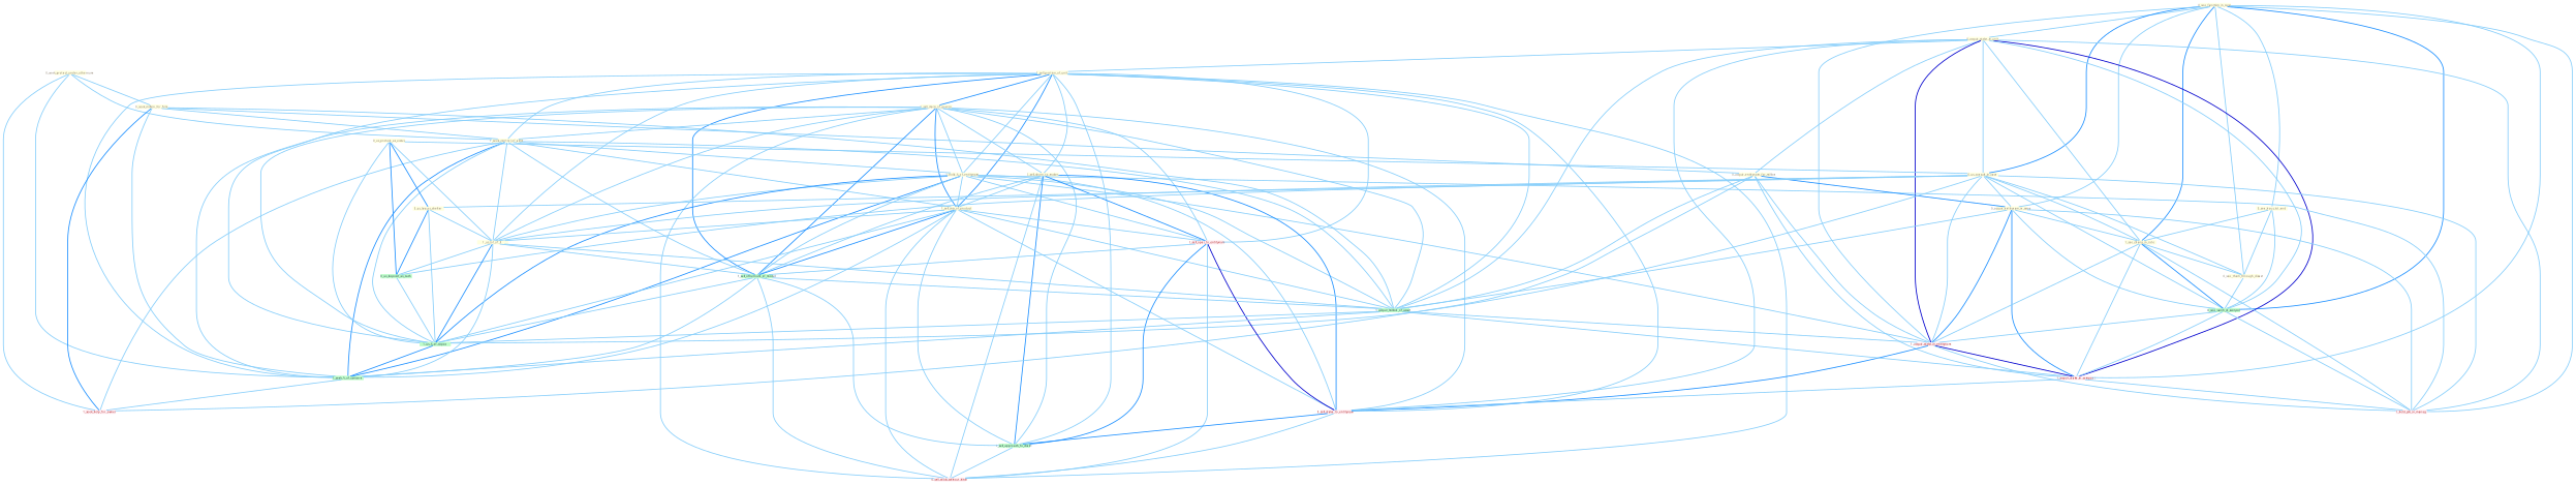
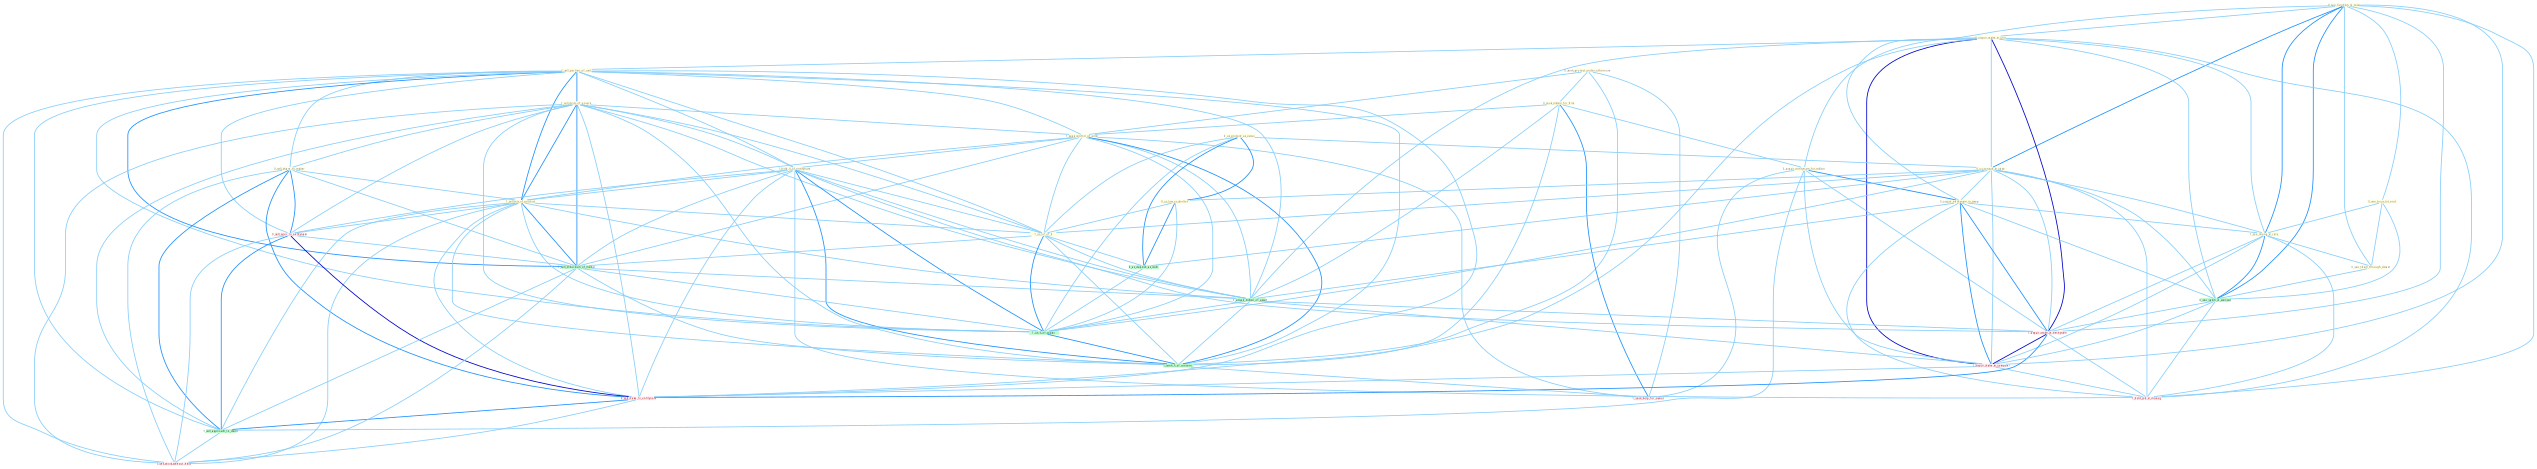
  graph {
    fontname="Roboto Condensed"
    node [color="#ffffe0" fixedsize=true fontcolor="#8b7d6b" fontname="Roboto Condensed" fontsize=4 shape=polygon style=filled]
    edge [color="#87cefa" fontname="Roboto Condensed" w=1]
    "0_see_function_in_case " [height=.06 width=.5]
    "0_acquir_stake_in_unit " [height=.06 width=.5]
    "0_seek_protect_under_othernum " [height=.06 width=.5]
    "1_sell_portion_of_unit " [height=.06 width=.5]
    n5 [height=.06 label="0_see_hous_lot_end" width=.5]
    "0_seek_million_for_firm " [height=.06 width=.5]
    "1_sell_decis_of_govern " [height=.06 width=.5]
    "1_seek_control_of_airlin " [height=.06 width=.5]
    "0_us_protest_as_excus " [height=.06 width=.5]
    "1_hold_%_of_entitynam " [height=.06 width=.5]
    "0_sell_share_to_maker " [height=.06 width=.5]
    "0_acquir_entitynam_for_million " [height=.06 width=.5]
    "1_sell_mix_of_product " [height=.06 width=.5]
    "0_us_consult_in_case " [height=.06 width=.5]
    "0_acquir_entitynam_in_swap " [height=.06 width=.5]
    "1_see_chang_in_rate " [height=.06 width=.5]
    "0_us_law_as_shelter " [height=.06 width=.5]
    "0_see_them_through_disast " [height=.06 width=.5]
    "1_us_lot_of_it " [height=.06 width=.5]
    "0_sell_oper_to_entitynam " [color="#fff0f5" fontcolor="#b22222" height=.06 width=.5]
    "1_acquir_stake_in_entitynam " [color="#fff0f5" fontcolor="#b22222" height=.06 width=.5]
    "1_acquir_stake_in_compani " [color="#fff0f5" fontcolor="#b22222" height=.06 width=.5]
    "0_sell_stake_to_entitynam " [color="#fff0f5" fontcolor="#b22222" height=.06 width=.5]
    "1_hold_job_in_manag " [color="#fff0f5" fontcolor="#b22222" height=.06 width=.5]
    "0_sell_stock_without_hitch " [color="#fff0f5" fontcolor="#b22222" height=.06 width=.5]
    "1_seek_help_for_owner " [color="#fff0f5" fontcolor="#b22222" height=.06 width=.5]
    "0_see_vaniti_in_everyon " [color="#BDFCC9" fontcolor="#2f4f4f" height=.06 width=.5]
    "1_acquir_million_of_asset " [color="#BDFCC9" fontcolor="#2f4f4f" height=.06 width=.5]
    "1_seek_%_of_concern " [color="#BDFCC9" fontcolor="#2f4f4f" height=.06 width=.5]
    "1_sell_othernum_of_model " [color="#BDFCC9" fontcolor="#2f4f4f" height=.06 width=.5]
    "1_us_%_of_capac " [color="#BDFCC9" fontcolor="#2f4f4f" height=.06 width=.5]
    "1_sell_approach_to_client " [color="#BDFCC9" fontcolor="#2f4f4f" height=.06 width=.5]
    "0_us_deposit_as_cach " [color="#BDFCC9" fontcolor="#2f4f4f" height=.06 width=.5]
    subgraph sub_1 {
      "0_see_function_in_case "
      "0_acquir_stake_in_unit "
      "0_seek_protect_under_othernum "
      "1_sell_portion_of_unit "
      n5
      "0_seek_million_for_firm "
      "1_sell_decis_of_govern "
      "1_seek_control_of_airlin "
      "0_us_protest_as_excus "
      "1_hold_%_of_entitynam "
      "0_sell_share_to_maker "
      "0_acquir_entitynam_for_million "
      "1_sell_mix_of_product "
      "0_us_consult_in_case "
      "0_acquir_entitynam_in_swap "
      "1_see_chang_in_rate "
      "0_us_law_as_shelter "
      "0_see_them_through_disast "
      "1_us_lot_of_it "
    }
    subgraph sub_2 {
      "0_sell_oper_to_entitynam "
      "1_acquir_stake_in_entitynam "
      "1_acquir_stake_in_compani "
      "0_sell_stake_to_entitynam "
      "1_hold_job_in_manag "
      "0_sell_stock_without_hitch "
      "1_seek_help_for_owner "
    }
    "0_see_function_in_case " -- "0_acquir_stake_in_unit "
    "0_see_function_in_case " -- n5
    "0_see_function_in_case " -- "0_us_consult_in_case " [color="#1e90ff" w=2]
    "0_see_function_in_case " -- "0_acquir_entitynam_in_swap "
    "0_see_function_in_case " -- "1_see_chang_in_rate " [color="#1e90ff" w=2]
    "0_see_function_in_case " -- "0_see_them_through_disast "
    "0_see_function_in_case " -- "1_acquir_stake_in_entitynam "
    "0_see_function_in_case " -- "1_acquir_stake_in_compani "
    "0_see_function_in_case " -- "1_hold_job_in_manag "
    "0_see_function_in_case " -- "0_see_vaniti_in_everyon " [color="#1e90ff" w=2]
    "0_acquir_stake_in_unit " -- "1_sell_portion_of_unit "
    "0_acquir_stake_in_unit " -- "0_acquir_entitynam_for_million "
    "0_acquir_stake_in_unit " -- "0_us_consult_in_case "
    "0_acquir_stake_in_unit " -- "1_see_chang_in_rate "
    "0_acquir_stake_in_unit " -- "1_acquir_stake_in_entitynam " [color="#0000cd" w=3]
    "0_acquir_stake_in_unit " -- "1_acquir_stake_in_compani " [color="#0000cd" w=3]
    "0_acquir_stake_in_unit " -- "0_sell_stake_to_entitynam "
    "0_acquir_stake_in_unit " -- "1_hold_job_in_manag "
    "0_acquir_stake_in_unit " -- "0_see_vaniti_in_everyon "
    "0_acquir_stake_in_unit " -- "1_acquir_million_of_asset "
    "0_seek_protect_under_othernum " -- "0_seek_million_for_firm "
    "0_seek_protect_under_othernum " -- "1_seek_control_of_airlin "
    "0_seek_protect_under_othernum " -- "1_seek_help_for_owner "
    "0_seek_protect_under_othernum " -- "1_seek_%_of_concern "
    "1_sell_portion_of_unit " -- "1_sell_decis_of_govern " [color="#1e90ff" w=2]
    "1_sell_portion_of_unit " -- "1_seek_control_of_airlin "
    "1_sell_portion_of_unit " -- "1_hold_%_of_entitynam "
    "1_sell_portion_of_unit " -- "0_sell_share_to_maker "
    "1_sell_portion_of_unit " -- "1_sell_mix_of_product " [color="#1e90ff" w=2]
    "1_sell_portion_of_unit " -- "1_us_lot_of_it "
    "1_sell_portion_of_unit " -- "0_sell_oper_to_entitynam "
    "1_sell_portion_of_unit " -- "0_sell_stake_to_entitynam "
    "1_sell_portion_of_unit " -- "0_sell_stock_without_hitch "
    "1_sell_portion_of_unit " -- "1_acquir_million_of_asset "
    "1_sell_portion_of_unit " -- "1_seek_%_of_concern "
    "1_sell_portion_of_unit " -- "1_sell_othernum_of_model " [color="#1e90ff" w=2]
    "1_sell_portion_of_unit " -- "1_us_%_of_capac "
    "1_sell_portion_of_unit " -- "1_sell_approach_to_client "
    n5 -- "1_see_chang_in_rate "
    n5 -- "0_see_them_through_disast "
    n5 -- "0_see_vaniti_in_everyon "
    "0_seek_million_for_firm " -- "1_seek_control_of_airlin "
    "0_seek_million_for_firm " -- "0_acquir_entitynam_for_million "
    "0_seek_million_for_firm " -- "1_seek_help_for_owner " [color="#1e90ff" w=2]
    "0_seek_million_for_firm " -- "1_acquir_million_of_asset "
    "0_seek_million_for_firm " -- "1_seek_%_of_concern "
    "1_sell_decis_of_govern " -- "1_seek_control_of_airlin "
    "1_sell_decis_of_govern " -- "1_hold_%_of_entitynam "
    "1_sell_decis_of_govern " -- "0_sell_share_to_maker "
    "1_sell_decis_of_govern " -- "1_sell_mix_of_product " [color="#1e90ff" w=2]
    "1_sell_decis_of_govern " -- "1_us_lot_of_it "
    "1_sell_decis_of_govern " -- "0_sell_oper_to_entitynam "
    "1_sell_decis_of_govern " -- "0_sell_stake_to_entitynam "
    "1_sell_decis_of_govern " -- "0_sell_stock_without_hitch "
    "1_sell_decis_of_govern " -- "1_acquir_million_of_asset "
    "1_sell_decis_of_govern " -- "1_seek_%_of_concern "
    "1_sell_decis_of_govern " -- "1_sell_othernum_of_model " [color="#1e90ff" w=2]
    "1_sell_decis_of_govern " -- "1_us_%_of_capac "
    "1_sell_decis_of_govern " -- "1_sell_approach_to_client "
    "1_seek_control_of_airlin " -- "1_hold_%_of_entitynam "
    "1_seek_control_of_airlin " -- "1_sell_mix_of_product "
    "1_seek_control_of_airlin " -- "1_us_lot_of_it "
    "1_seek_control_of_airlin " -- "1_seek_help_for_owner "
    "1_seek_control_of_airlin " -- "1_acquir_million_of_asset "
    "1_seek_control_of_airlin " -- "1_seek_%_of_concern " [color="#1e90ff" w=2]
    "1_seek_control_of_airlin " -- "1_sell_othernum_of_model "
    "1_seek_control_of_airlin " -- "1_us_%_of_capac "
    "0_us_protest_as_excus " -- "0_us_consult_in_case "
    "0_us_protest_as_excus " -- "0_us_law_as_shelter " [color="#1e90ff" w=2]
    "0_us_protest_as_excus " -- "1_us_lot_of_it "
    "0_us_protest_as_excus " -- "1_us_%_of_capac "
    "0_us_protest_as_excus " -- "0_us_deposit_as_cach " [color="#1e90ff" w=2]
    "1_hold_%_of_entitynam " -- "1_sell_mix_of_product "
    "1_hold_%_of_entitynam " -- "1_us_lot_of_it "
    "1_hold_%_of_entitynam " -- "0_sell_oper_to_entitynam "
    "1_hold_%_of_entitynam " -- "1_acquir_stake_in_entitynam "
    "1_hold_%_of_entitynam " -- "0_sell_stake_to_entitynam "
    "1_hold_%_of_entitynam " -- "1_hold_job_in_manag "
    "1_hold_%_of_entitynam " -- "1_acquir_million_of_asset "
    "1_hold_%_of_entitynam " -- "1_seek_%_of_concern " [color="#1e90ff" w=2]
    "1_hold_%_of_entitynam " -- "1_sell_othernum_of_model "
    "1_hold_%_of_entitynam " -- "1_us_%_of_capac " [color="#1e90ff" w=2]
    "0_sell_share_to_maker " -- "1_sell_mix_of_product "
    "0_sell_share_to_maker " -- "0_sell_oper_to_entitynam " [color="#1e90ff" w=2]
    "0_sell_share_to_maker " -- "0_sell_stake_to_entitynam " [color="#1e90ff" w=2]
    "0_sell_share_to_maker " -- "0_sell_stock_without_hitch "
    "0_sell_share_to_maker " -- "1_sell_othernum_of_model "
    "0_sell_share_to_maker " -- "1_sell_approach_to_client " [color="#1e90ff" w=2]
    "0_acquir_entitynam_for_million " -- "0_acquir_entitynam_in_swap " [color="#1e90ff" w=2]
    "0_acquir_entitynam_for_million " -- "1_acquir_stake_in_entitynam "
    "0_acquir_entitynam_for_million " -- "1_acquir_stake_in_compani "
    "0_acquir_entitynam_for_million " -- "1_seek_help_for_owner "
-   "0_acquir_entitynam_for_million " -- "1_acquir_million_of_asset "
+   "0_acquir_entitynam_for_million " -- "1_sell_approach_to_client "
    "1_sell_mix_of_product " -- "1_us_lot_of_it "
    "1_sell_mix_of_product " -- "0_sell_oper_to_entitynam "
    "1_sell_mix_of_product " -- "0_sell_stake_to_entitynam "
    "1_sell_mix_of_product " -- "0_sell_stock_without_hitch "
    "1_sell_mix_of_product " -- "1_acquir_million_of_asset "
    "1_sell_mix_of_product " -- "1_seek_%_of_concern "
    "1_sell_mix_of_product " -- "1_sell_othernum_of_model " [color="#1e90ff" w=2]
    "1_sell_mix_of_product " -- "1_us_%_of_capac "
    "1_sell_mix_of_product " -- "1_sell_approach_to_client "
    "0_us_consult_in_case " -- "0_acquir_entitynam_in_swap "
    "0_us_consult_in_case " -- "1_see_chang_in_rate "
    "0_us_consult_in_case " -- "0_us_law_as_shelter "
    "0_us_consult_in_case " -- "1_us_lot_of_it "
    "0_us_consult_in_case " -- "1_acquir_stake_in_entitynam "
-   "0_us_consult_in_case " -- "0_see_them_through_disast "
+   "0_us_consult_in_case " -- "1_acquir_stake_in_compani "
    "0_us_consult_in_case " -- "1_hold_job_in_manag "
    "0_us_consult_in_case " -- "0_see_vaniti_in_everyon "
    "0_us_consult_in_case " -- "1_us_%_of_capac "
    "0_us_consult_in_case " -- "0_us_deposit_as_cach "
    "0_acquir_entitynam_in_swap " -- "1_see_chang_in_rate "
    "0_acquir_entitynam_in_swap " -- "1_acquir_stake_in_entitynam " [color="#1e90ff" w=2]
    "0_acquir_entitynam_in_swap " -- "1_acquir_stake_in_compani " [color="#1e90ff" w=2]
    "0_acquir_entitynam_in_swap " -- "1_hold_job_in_manag "
    "0_acquir_entitynam_in_swap " -- "0_see_vaniti_in_everyon "
    "0_acquir_entitynam_in_swap " -- "1_acquir_million_of_asset "
    "1_see_chang_in_rate " -- "0_see_them_through_disast "
    "1_see_chang_in_rate " -- "1_acquir_stake_in_entitynam "
    "1_see_chang_in_rate " -- "1_acquir_stake_in_compani "
    "1_see_chang_in_rate " -- "1_hold_job_in_manag "
    "1_see_chang_in_rate " -- "0_see_vaniti_in_everyon " [color="#1e90ff" w=2]
    "0_us_law_as_shelter " -- "1_us_lot_of_it "
    "0_us_law_as_shelter " -- "1_us_%_of_capac "
    "0_us_law_as_shelter " -- "0_us_deposit_as_cach " [color="#1e90ff" w=2]
    "0_see_them_through_disast " -- "0_see_vaniti_in_everyon "
    "1_us_lot_of_it " -- "1_acquir_million_of_asset "
    "1_us_lot_of_it " -- "1_seek_%_of_concern "
    "1_us_lot_of_it " -- "1_sell_othernum_of_model "
    "1_us_lot_of_it " -- "1_us_%_of_capac " [color="#1e90ff" w=2]
    "1_us_lot_of_it " -- "0_us_deposit_as_cach "
    "0_sell_oper_to_entitynam " -- "0_sell_stake_to_entitynam " [color="#0000cd" w=3]
    "0_sell_oper_to_entitynam " -- "0_sell_stock_without_hitch "
    "0_sell_oper_to_entitynam " -- "1_sell_othernum_of_model "
    "0_sell_oper_to_entitynam " -- "1_sell_approach_to_client " [color="#1e90ff" w=2]
    "1_acquir_stake_in_entitynam " -- "1_acquir_stake_in_compani " [color="#0000cd" w=3]
    "1_acquir_stake_in_entitynam " -- "0_sell_stake_to_entitynam " [color="#1e90ff" w=2]
    "1_acquir_stake_in_entitynam " -- "1_hold_job_in_manag "
    "1_acquir_stake_in_compani " -- "0_sell_stake_to_entitynam "
    "1_acquir_stake_in_compani " -- "1_hold_job_in_manag "
    "0_sell_stake_to_entitynam " -- "0_sell_stock_without_hitch "
    "0_sell_stake_to_entitynam " -- "1_sell_approach_to_client " [color="#1e90ff" w=2]
    "0_see_vaniti_in_everyon " -- "1_acquir_stake_in_entitynam "
    "0_see_vaniti_in_everyon " -- "1_acquir_stake_in_compani "
    "0_see_vaniti_in_everyon " -- "1_hold_job_in_manag "
    "1_acquir_million_of_asset " -- "1_acquir_stake_in_entitynam "
    "1_acquir_million_of_asset " -- "1_acquir_stake_in_compani "
    "1_acquir_million_of_asset " -- "1_seek_%_of_concern "
    "1_acquir_million_of_asset " -- "1_us_%_of_capac "
    "1_seek_%_of_concern " -- "1_seek_help_for_owner "
    "1_sell_othernum_of_model " -- "0_sell_stock_without_hitch "
    "1_sell_othernum_of_model " -- "1_acquir_million_of_asset "
    "1_sell_othernum_of_model " -- "1_seek_%_of_concern "
    "1_sell_othernum_of_model " -- "1_us_%_of_capac "
    "1_sell_othernum_of_model " -- "1_sell_approach_to_client "
    "1_us_%_of_capac " -- "1_seek_%_of_concern " [color="#1e90ff" w=2]
    "1_sell_approach_to_client " -- "0_sell_stock_without_hitch "
    "0_us_deposit_as_cach " -- "1_us_%_of_capac "
  }
